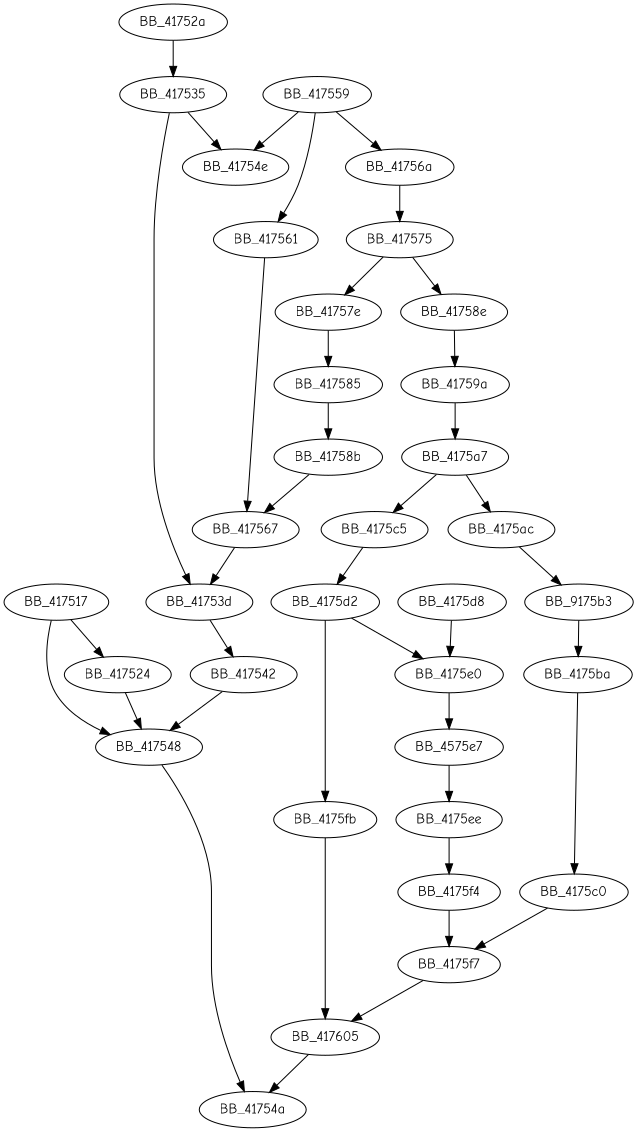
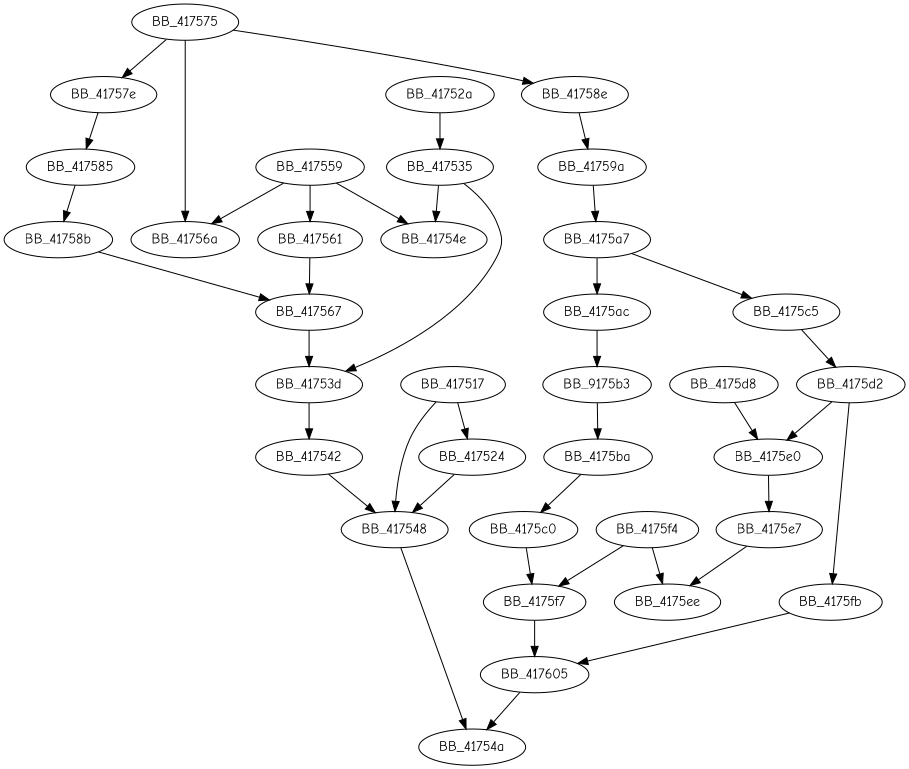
  digraph {
    fontname="Comic Neue"
    node [fontname="Comic Neue"]
    edge [fontname="Comic Neue"]
    BB_417517
    BB_417524
    BB_417548
    BB_41754a
    BB_41752a
    BB_417535
    BB_41753d
    BB_41754e
    BB_417542
    BB_417559
    BB_417561
    BB_41756a
    BB_417567
    BB_417575
    BB_41757e
    BB_41758e
    BB_417585
    BB_41759a
    BB_41758b
    BB_4175a7
    BB_4175ac
    BB_4175c5
    n23 [label=BB_9175b3]
    BB_4175d2
    BB_4175ba
    BB_4175fb
    BB_4175e0
    BB_4175c0
    BB_4175f7
    BB_417605
    BB_4175d8
-   BB_4175e7 [label=BB_4575e7]
+   BB_4175e7
    BB_4175ee
    BB_4175f4
    BB_417517 -> BB_417524
    BB_417517 -> BB_417548
    BB_417524 -> BB_417548
    BB_417548 -> BB_41754a
    BB_41752a -> BB_417535
    BB_417535 -> BB_41753d
    BB_417535 -> BB_41754e
    BB_41753d -> BB_417542
    BB_417542 -> BB_417548
    BB_417559 -> BB_41754e
    BB_417559 -> BB_417561
    BB_417559 -> BB_41756a
    BB_417561 -> BB_417567
-   BB_41756a -> BB_417575
+   BB_417575 -> BB_41756a
    BB_417567 -> BB_41753d
    BB_417575 -> BB_41757e
    BB_417575 -> BB_41758e
    BB_41757e -> BB_417585
    BB_41758e -> BB_41759a
    BB_417585 -> BB_41758b
    BB_41759a -> BB_4175a7
    BB_41758b -> BB_417567
    BB_4175a7 -> BB_4175ac
    BB_4175a7 -> BB_4175c5
    BB_4175ac -> n23
    BB_4175c5 -> BB_4175d2
    n23 -> BB_4175ba
    BB_4175d2 -> BB_4175fb
    BB_4175d2 -> BB_4175e0
    BB_4175ba -> BB_4175c0
    BB_4175fb -> BB_417605
    BB_4175e0 -> BB_4175e7
    BB_4175c0 -> BB_4175f7
    BB_4175f7 -> BB_417605
    BB_417605 -> BB_41754a
    BB_4175d8 -> BB_4175e0
    BB_4175e7 -> BB_4175ee
-   BB_4175ee -> BB_4175f4
+   BB_4175f4 -> BB_4175ee
    BB_4175f4 -> BB_4175f7
  }
